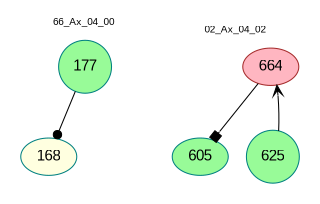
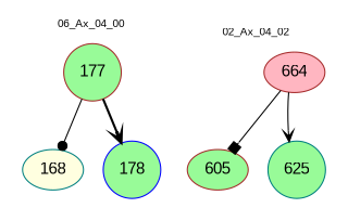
  digraph {
    fontname="Liberation Sans"
    node [color=teal fillcolor=palegreen fontname="Liberation Sans" shape=circle style=filled]
    edge [arrowhead=vee color=black fontname="Liberation Sans" style=solid]
-   n1 [label=177]
+   n1 [color=brown label=177]
    n2 [fillcolor=lightyellow label=168 shape=ellipse]
+   n3 [color=blue label=178]
    n4 [color=brown fillcolor=lightpink label=664 shape=ellipse]
-   n5 [label=605 shape=ellipse]
+   n5 [color=brown label=605 shape=ellipse]
    n6 [label=625]
    subgraph cluster_1 {
      color=white
      fontsize=10
-     label="66_Ax_04_00"
+     label="06_Ax_04_00"
      n1
      n2
+     n3
    }
    subgraph cluster_2 {
      color=white
      fontsize=10
      label="02_Ax_04_02"
      n4
      n5
      n6
    }
    n1 -> n2 [arrowhead=dot]
+   n1 -> n3 [style=bold]
    n4 -> n5 [arrowhead=box]
-   n6 -> n4
+   n4 -> n6
  }
